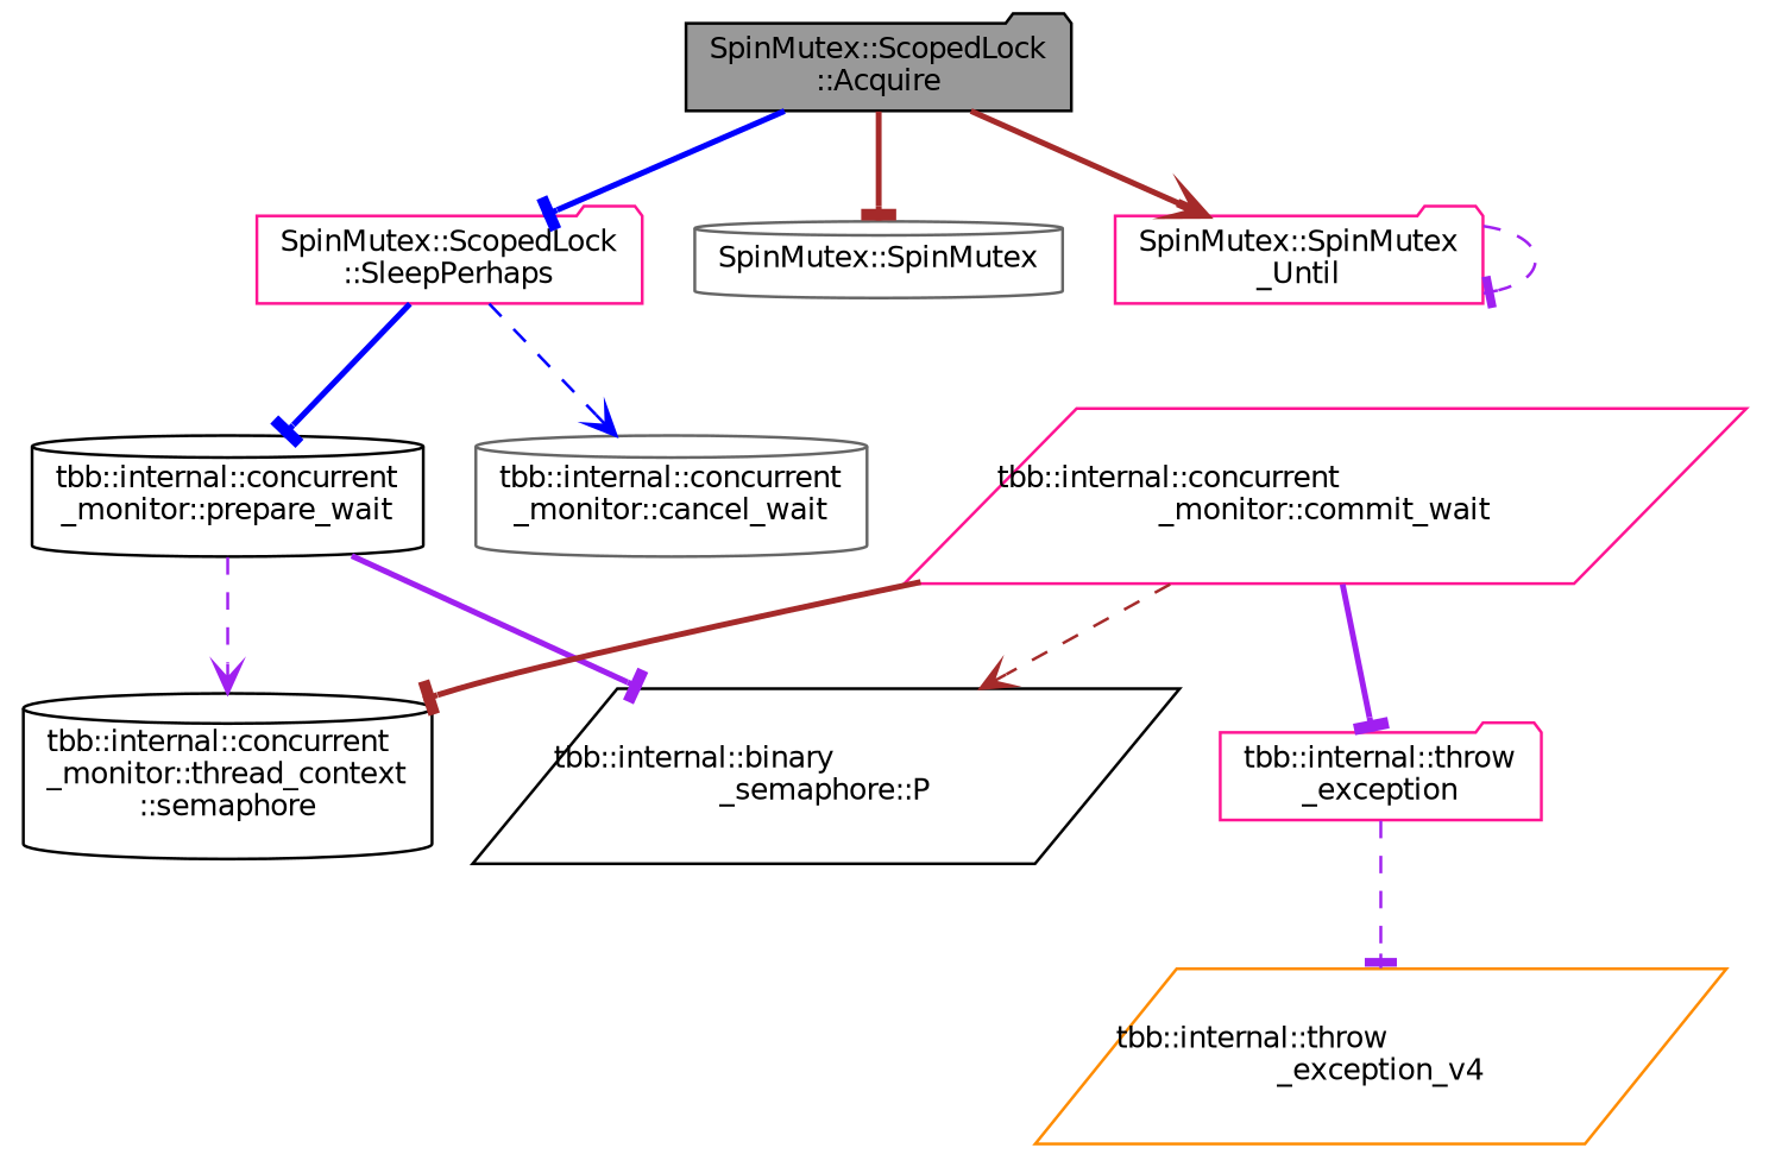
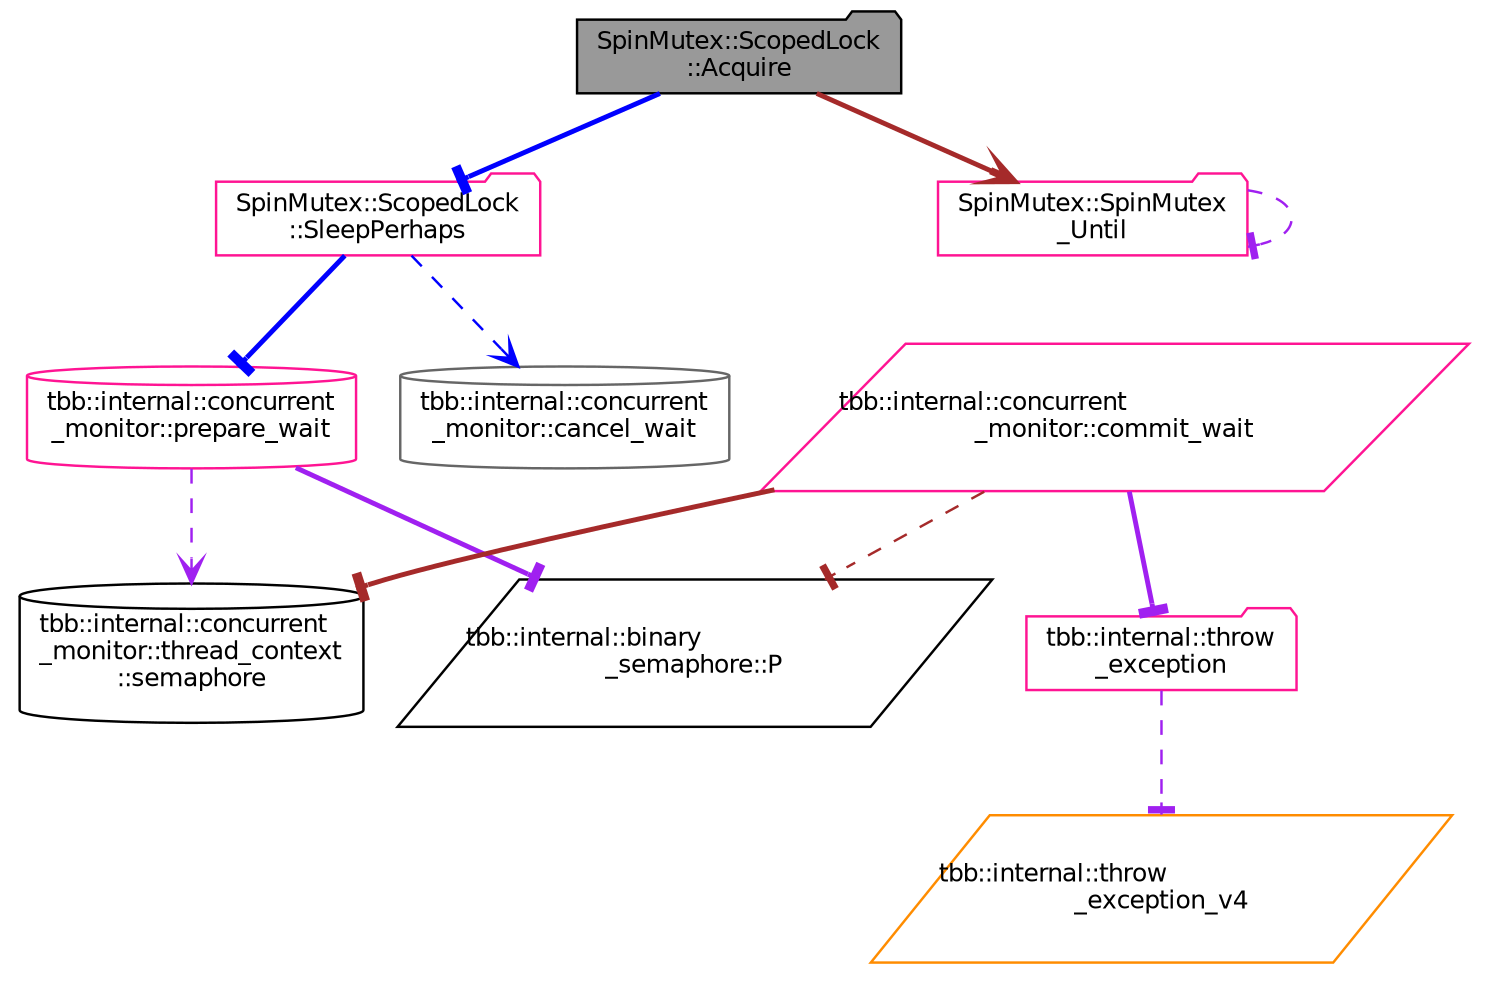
  digraph {
    rankdir=TB
    node [color=black fillcolor=white fontname=Helvetica fontsize=10 shape=folder style=filled]
    edge [arrowhead=tee color=purple fontname=Helvetica fontsize=10 labelfontname=Helvetica labelfontsize=10 style=bold]
    n1 [fillcolor=grey60 fontcolor=black height=0.2 label="SpinMutex::ScopedLock\l::Acquire" width=0.4]
    n2 [color=deeppink height=0.2 label="SpinMutex::ScopedLock\l::SleepPerhaps" width=0.4]
-   n3 [color=gray40 height=0.2 label="SpinMutex::SpinMutex" shape=cylinder width=0.4]
    n4 [color=deeppink height=0.2 label="SpinMutex::SpinMutex\l_Until" width=0.4]
    n5 [color=gray40 height=0.2 label="tbb::internal::concurrent\l_monitor::cancel_wait" shape=cylinder width=0.4]
-   n6 [height=0.2 label="tbb::internal::concurrent\l_monitor::prepare_wait" shape=cylinder width=0.4]
+   n6 [color=deeppink height=0.2 label="tbb::internal::concurrent\l_monitor::prepare_wait" shape=cylinder width=0.4]
    n7 [color=deeppink height=0.2 label="tbb::internal::concurrent\l_monitor::commit_wait" shape=parallelogram width=0.4]
    n8 [height=0.2 label="tbb::internal::binary\l_semaphore::P" shape=parallelogram width=0.4]
    n9 [height=0.2 label="tbb::internal::concurrent\l_monitor::thread_context\l::semaphore" shape=cylinder width=0.4]
    n10 [color=deeppink height=0.2 label="tbb::internal::throw\l_exception" width=0.4]
    n11 [color=darkorange height=0.2 label="tbb::internal::throw\l_exception_v4" shape=parallelogram width=0.4]
    n1 -> n2 [color=blue]
-   n1 -> n3 [color=brown]
    n1 -> n4 [arrowhead=vee color=brown]
    n2 -> n5 [arrowhead=vee color=blue style=dashed]
    n2 -> n6 [color=blue]
    n4 -> n4 [style=dashed]
    n6 -> n8
    n6 -> n9 [arrowhead=vee style=dashed]
-   n7 -> n8 [arrowhead=vee color=brown style=dashed]
+   n7 -> n8 [color=brown style=dashed]
    n7 -> n9 [color=brown]
    n7 -> n10
    n10 -> n11 [style=dashed]
  }
